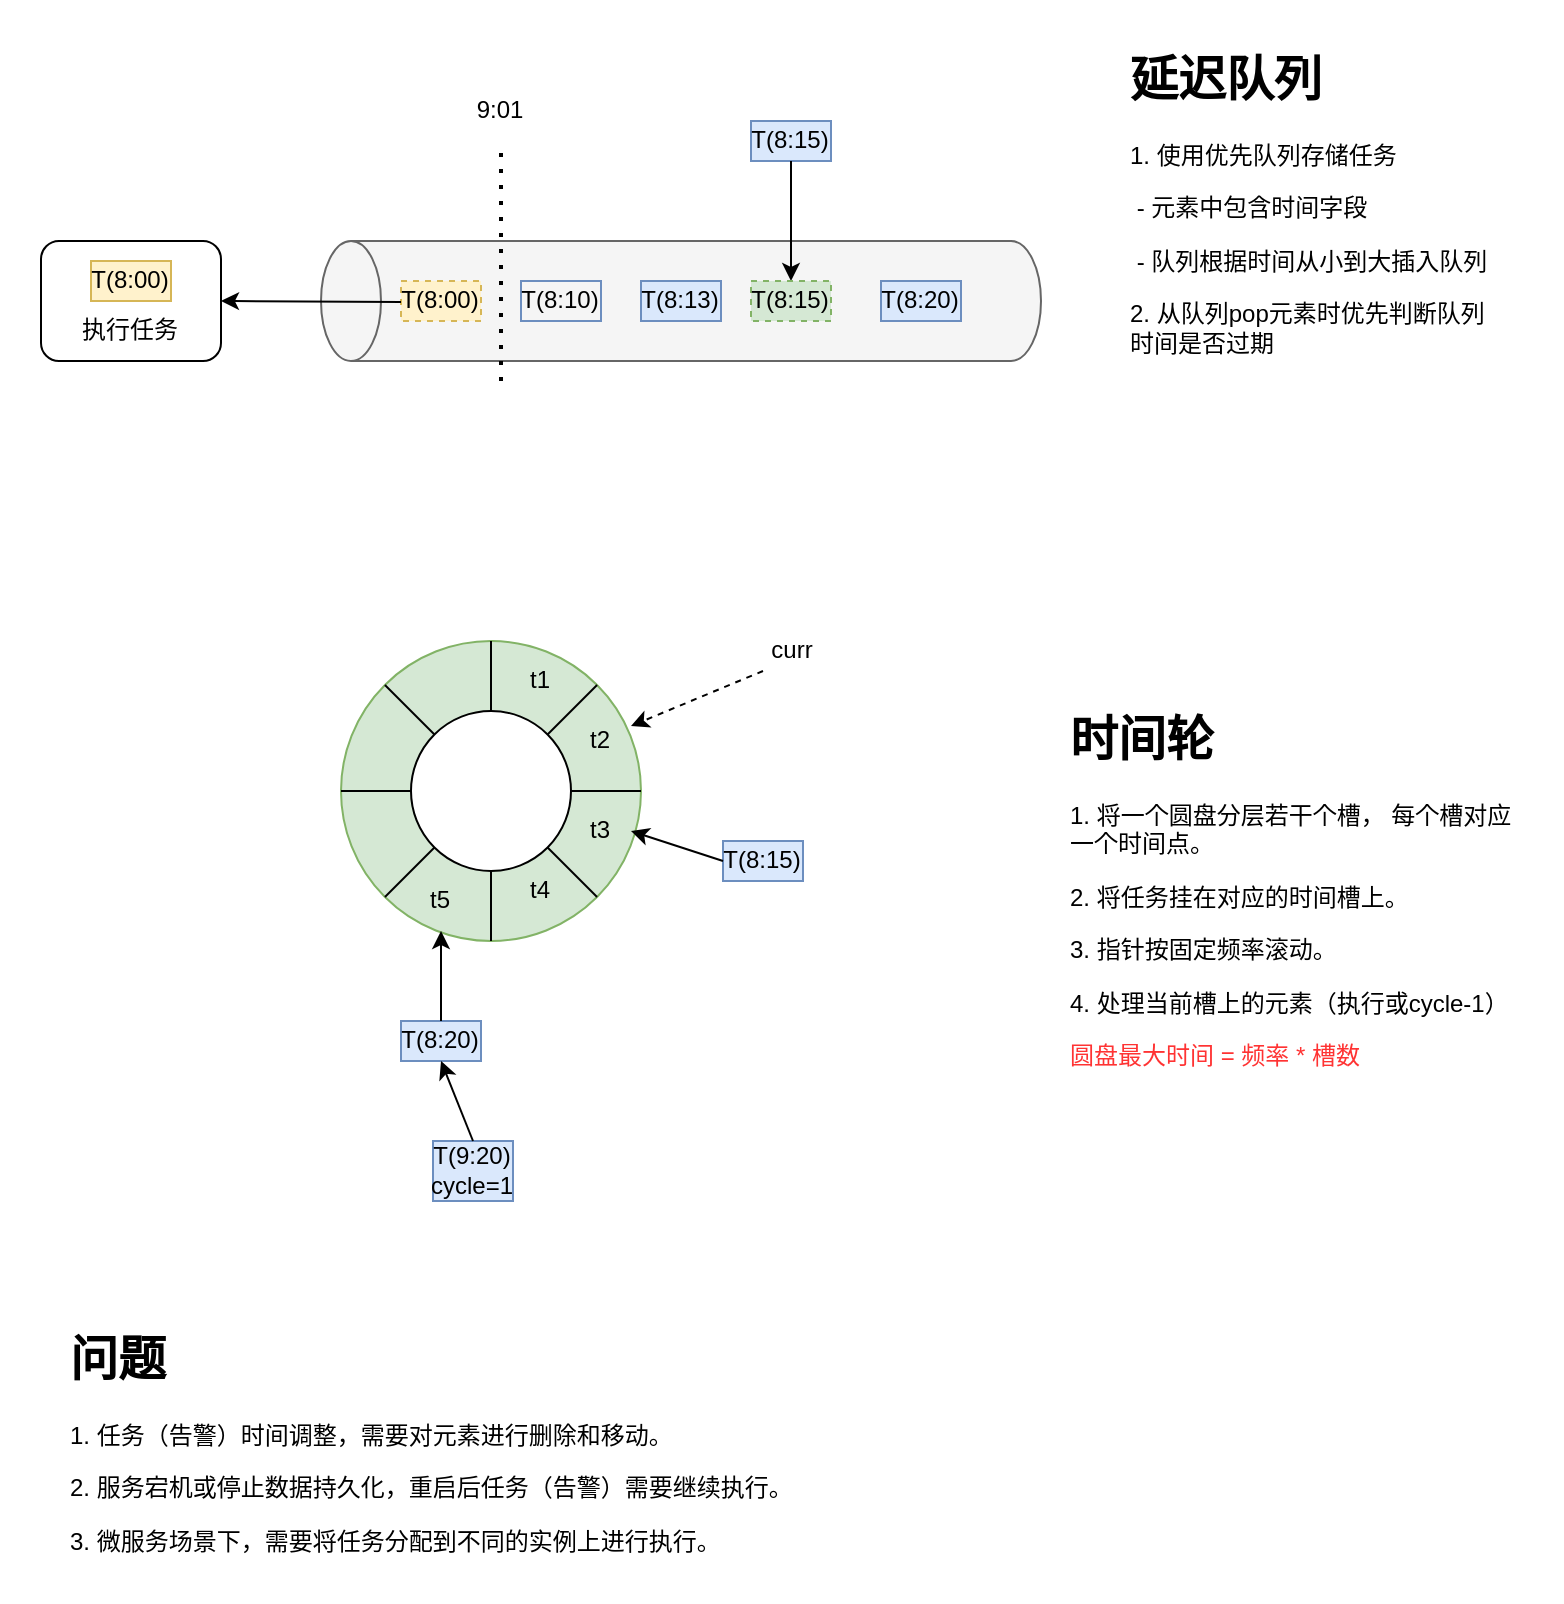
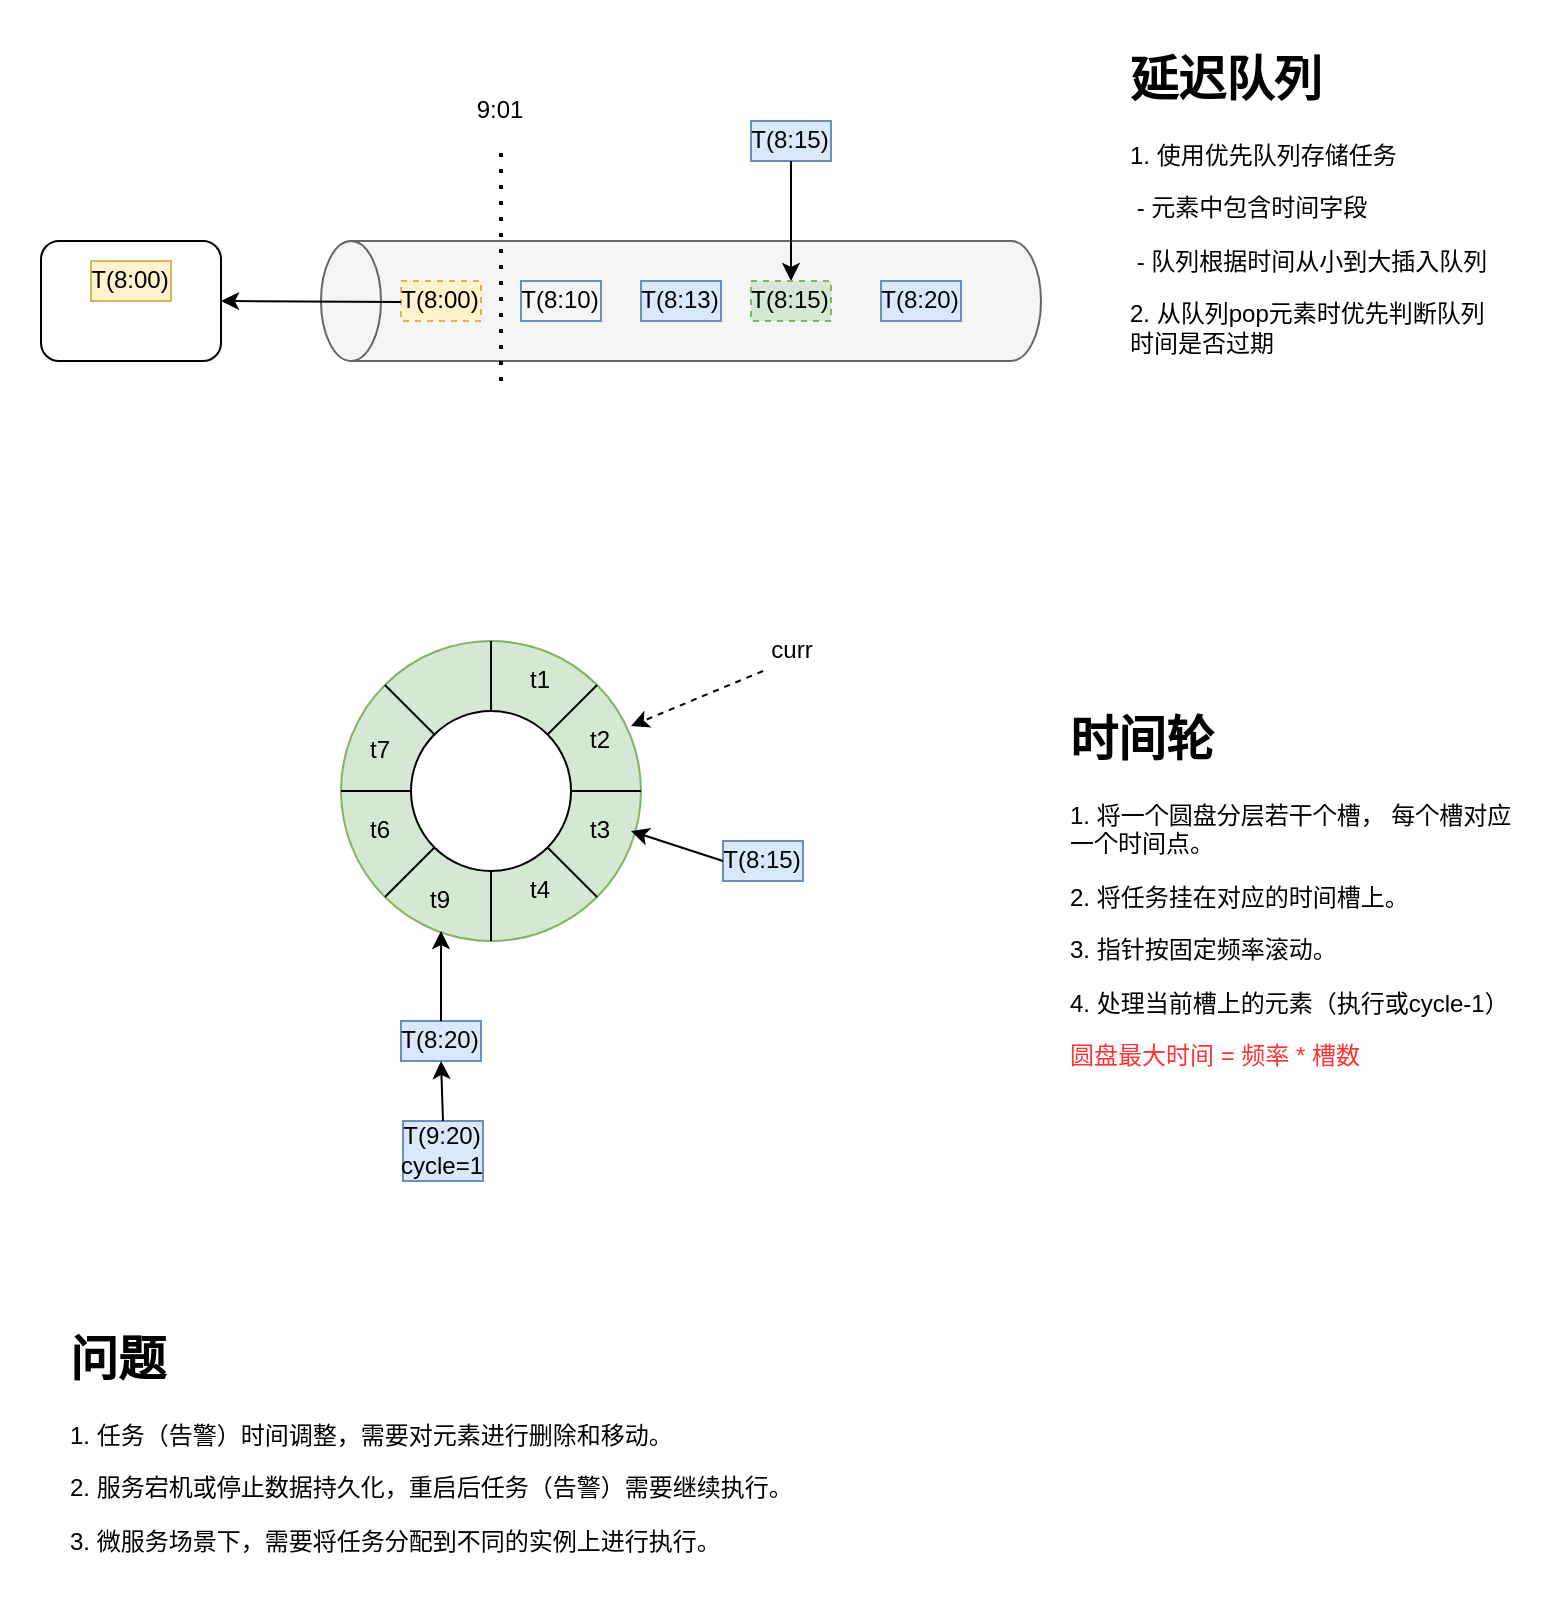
  <mxCell id="0" />
  <mxCell id="1" parent="0" />
  <mxCell id="2" value="" style="shape=cylinder3;whiteSpace=wrap;html=1;boundedLbl=1;backgroundOutline=1;size=15;direction=north;fillColor=#f5f5f5;fontColor=#333333;strokeColor=#666666;" vertex="1" parent="1"><mxGeometry x="160" y="120" width="360" height="60" as="geometry" /></mxCell>
  <mxCell id="3" value="T(8:00)" style="rounded=0;whiteSpace=wrap;html=1;fillColor=#fff2cc;strokeColor=#d6b656;dashed=1;" vertex="1" parent="1"><mxGeometry x="200" y="140" width="40" height="20" as="geometry" /></mxCell>
  <mxCell id="4" value="T(8:15)" style="rounded=0;whiteSpace=wrap;html=1;fillColor=#dae8fc;strokeColor=#6c8ebf;" vertex="1" parent="1"><mxGeometry x="375" y="60" width="40" height="20" as="geometry" /></mxCell>
  <mxCell id="5" value="" style="endArrow=classic;html=1;rounded=0;exitX=0.5;exitY=1;exitDx=0;exitDy=0;" edge="1" parent="1" source="4" target="6"><mxGeometry width="50" height="50" relative="1" as="geometry"><mxPoint x="70" y="320" as="sourcePoint" /><mxPoint x="410" y="100" as="targetPoint" /></mxGeometry></mxCell>
  <mxCell id="6" value="T(8:15)" style="rounded=0;whiteSpace=wrap;html=1;fillColor=#d5e8d4;strokeColor=#82b366;dashed=1;" vertex="1" parent="1"><mxGeometry x="375" y="140" width="40" height="20" as="geometry" /></mxCell>
  <mxCell id="7" value="T(8:10)" style="rounded=0;whiteSpace=wrap;html=1;fillColor=#f5f5f5;strokeColor=#6c8ebf;" vertex="1" parent="1"><mxGeometry x="260" y="140" width="40" height="20" as="geometry" /></mxCell>
  <mxCell id="8" value="T(8:20)" style="rounded=0;whiteSpace=wrap;html=1;fillColor=#dae8fc;strokeColor=#6c8ebf;" vertex="1" parent="1"><mxGeometry x="440" y="140" width="40" height="20" as="geometry" /></mxCell>
  <mxCell id="9" value="" style="endArrow=classic;html=1;rounded=0;" edge="1" parent="1"><mxGeometry width="50" height="50" relative="1" as="geometry"><mxPoint x="200" y="150.5" as="sourcePoint" /><mxPoint x="110" y="150" as="targetPoint" /></mxGeometry></mxCell>
  <mxCell id="10" value="T(8:13)" style="rounded=0;whiteSpace=wrap;html=1;fillColor=#dae8fc;strokeColor=#6c8ebf;" vertex="1" parent="1"><mxGeometry x="320" y="140" width="40" height="20" as="geometry" /></mxCell>
  <mxCell id="11" value="" style="endArrow=none;dashed=1;html=1;dashPattern=1 3;strokeWidth=2;rounded=0;" edge="1" parent="1"><mxGeometry width="50" height="50" relative="1" as="geometry"><mxPoint x="250" y="190" as="sourcePoint" /><mxPoint x="250" y="70" as="targetPoint" /></mxGeometry></mxCell>
  <mxCell id="12" value="9:01" style="text;html=1;strokeColor=none;fillColor=none;align=center;verticalAlign=middle;whiteSpace=wrap;rounded=0;" vertex="1" parent="1"><mxGeometry x="220" y="40" width="60" height="30" as="geometry" /></mxCell>
  <mxCell id="13" value="" style="group" vertex="1" connectable="0" parent="1"><mxGeometry x="170" y="320" width="156" height="150" as="geometry" /></mxCell>
  <mxCell id="14" value="" style="ellipse;whiteSpace=wrap;html=1;aspect=fixed;fillColor=#d5e8d4;strokeColor=#82b366;" vertex="1" parent="13"><mxGeometry width="150" height="150" as="geometry" /></mxCell>
  <mxCell id="15" value="" style="ellipse;whiteSpace=wrap;html=1;aspect=fixed;" vertex="1" parent="13"><mxGeometry x="35" y="35" width="80" height="80" as="geometry" /></mxCell>
  <mxCell id="16" value="" style="endArrow=none;html=1;rounded=0;entryX=0.5;entryY=0;entryDx=0;entryDy=0;exitX=0.5;exitY=0;exitDx=0;exitDy=0;" edge="1" parent="13" source="15" target="14"><mxGeometry width="50" height="50" relative="1" as="geometry"><mxPoint x="190" y="20" as="sourcePoint" /><mxPoint x="240" y="-30" as="targetPoint" /></mxGeometry></mxCell>
  <mxCell id="17" value="" style="endArrow=none;html=1;rounded=0;exitX=0;exitY=0;exitDx=0;exitDy=0;" edge="1" parent="13" source="15" target="14"><mxGeometry width="50" height="50" relative="1" as="geometry"><mxPoint x="50" y="50" as="sourcePoint" /><mxPoint x="50" y="10" as="targetPoint" /></mxGeometry></mxCell>
  <mxCell id="18" value="" style="endArrow=none;html=1;rounded=0;entryX=0;entryY=0.5;entryDx=0;entryDy=0;exitX=0;exitY=0.5;exitDx=0;exitDy=0;" edge="1" parent="13" source="15" target="14"><mxGeometry width="50" height="50" relative="1" as="geometry"><mxPoint x="30" y="75" as="sourcePoint" /><mxPoint x="15.28" y="50.03" as="targetPoint" /></mxGeometry></mxCell>
  <mxCell id="19" value="" style="endArrow=none;html=1;rounded=0;entryX=0;entryY=1;entryDx=0;entryDy=0;exitX=0;exitY=1;exitDx=0;exitDy=0;" edge="1" parent="13" source="15" target="14"><mxGeometry width="50" height="50" relative="1" as="geometry"><mxPoint x="40" y="100" as="sourcePoint" /><mxPoint x="5" y="100" as="targetPoint" /></mxGeometry></mxCell>
  <mxCell id="20" value="" style="endArrow=none;html=1;rounded=0;entryX=0.5;entryY=1;entryDx=0;entryDy=0;exitX=0.5;exitY=1;exitDx=0;exitDy=0;" edge="1" parent="13" source="15" target="14"><mxGeometry width="50" height="50" relative="1" as="geometry"><mxPoint x="72.66" y="124.97" as="sourcePoint" /><mxPoint x="47.66" y="149.97" as="targetPoint" /></mxGeometry></mxCell>
  <mxCell id="21" value="" style="endArrow=none;html=1;rounded=0;entryX=1;entryY=1;entryDx=0;entryDy=0;exitX=1;exitY=1;exitDx=0;exitDy=0;" edge="1" parent="13" source="15" target="14"><mxGeometry width="50" height="50" relative="1" as="geometry"><mxPoint x="115" y="110" as="sourcePoint" /><mxPoint x="115" y="145" as="targetPoint" /></mxGeometry></mxCell>
  <mxCell id="22" value="" style="endArrow=none;html=1;rounded=0;entryX=1;entryY=0.5;entryDx=0;entryDy=0;exitX=1;exitY=0.5;exitDx=0;exitDy=0;" edge="1" parent="13" source="15" target="14"><mxGeometry width="50" height="50" relative="1" as="geometry"><mxPoint x="123.72" y="64.72" as="sourcePoint" /><mxPoint x="135.72" y="106.72" as="targetPoint" /></mxGeometry></mxCell>
  <mxCell id="23" value="" style="endArrow=none;html=1;rounded=0;entryX=1;entryY=0;entryDx=0;entryDy=0;exitX=1;exitY=0;exitDx=0;exitDy=0;" edge="1" parent="13" source="15" target="14"><mxGeometry width="50" height="50" relative="1" as="geometry"><mxPoint x="183" y="-0.28" as="sourcePoint" /><mxPoint x="195" y="41.72" as="targetPoint" /></mxGeometry></mxCell>
  <mxCell id="24" value="t1" style="text;html=1;strokeColor=none;fillColor=none;align=center;verticalAlign=middle;whiteSpace=wrap;rounded=0;" vertex="1" parent="13"><mxGeometry x="85" y="5" width="30" height="30" as="geometry" /></mxCell>
  <mxCell id="25" value="t3" style="text;html=1;strokeColor=none;fillColor=none;align=center;verticalAlign=middle;whiteSpace=wrap;rounded=0;" vertex="1" parent="13"><mxGeometry x="115" y="80" width="30" height="30" as="geometry" /></mxCell>
  <mxCell id="26" value="t4" style="text;html=1;strokeColor=none;fillColor=none;align=center;verticalAlign=middle;whiteSpace=wrap;rounded=0;" vertex="1" parent="13"><mxGeometry x="85" y="110" width="30" height="30" as="geometry" /></mxCell>
- <mxCell id="27" value="t5" style="text;html=1;strokeColor=none;fillColor=none;align=center;verticalAlign=middle;whiteSpace=wrap;rounded=0;" vertex="1" parent="13"><mxGeometry x="35" y="115" width="30" height="30" as="geometry" /></mxCell>
+ <mxCell id="27" value="t9" style="text;html=1;strokeColor=none;fillColor=none;align=center;verticalAlign=middle;whiteSpace=wrap;rounded=0;" vertex="1" parent="13"><mxGeometry x="35" y="115" width="30" height="30" as="geometry" /></mxCell>
+ <mxCell id="28" value="t6" style="text;html=1;strokeColor=none;fillColor=none;align=center;verticalAlign=middle;whiteSpace=wrap;rounded=0;" vertex="1" parent="13"><mxGeometry x="5" y="80" width="30" height="30" as="geometry" /></mxCell>
+ <mxCell id="29" value="t7" style="text;html=1;strokeColor=none;fillColor=none;align=center;verticalAlign=middle;whiteSpace=wrap;rounded=0;" vertex="1" parent="13"><mxGeometry x="5" y="40" width="30" height="30" as="geometry" /></mxCell>
  <mxCell id="30" value="t2" style="text;html=1;strokeColor=none;fillColor=none;align=center;verticalAlign=middle;whiteSpace=wrap;rounded=0;" vertex="1" parent="13"><mxGeometry x="115" y="35" width="30" height="30" as="geometry" /></mxCell>
  <mxCell id="31" value="T(8:15)" style="rounded=0;whiteSpace=wrap;html=1;fillColor=#dae8fc;strokeColor=#6c8ebf;" vertex="1" parent="1"><mxGeometry x="361" y="420" width="40" height="20" as="geometry" /></mxCell>
  <mxCell id="32" value="" style="endArrow=classic;html=1;rounded=0;entryX=1;entryY=0.5;entryDx=0;entryDy=0;exitX=0;exitY=0.5;exitDx=0;exitDy=0;" edge="1" parent="1" source="31" target="25"><mxGeometry width="50" height="50" relative="1" as="geometry"><mxPoint x="331" y="550" as="sourcePoint" /><mxPoint x="381" y="500" as="targetPoint" /></mxGeometry></mxCell>
  <mxCell id="33" value="T(8:20)" style="rounded=0;whiteSpace=wrap;html=1;fillColor=#dae8fc;strokeColor=#6c8ebf;" vertex="1" parent="1"><mxGeometry x="200" y="510" width="40" height="20" as="geometry" /></mxCell>
  <mxCell id="34" value="" style="endArrow=classic;html=1;rounded=0;entryX=0.5;entryY=1;entryDx=0;entryDy=0;exitX=0.5;exitY=0;exitDx=0;exitDy=0;" edge="1" parent="1" source="33" target="27"><mxGeometry width="50" height="50" relative="1" as="geometry"><mxPoint x="371" y="440" as="sourcePoint" /><mxPoint x="325" y="425" as="targetPoint" /></mxGeometry></mxCell>
- <mxCell id="35" value="T(9:20)&lt;br&gt;cycle=1" style="rounded=0;whiteSpace=wrap;html=1;fillColor=#dae8fc;strokeColor=#6c8ebf;" vertex="1" parent="1"><mxGeometry x="216" y="570" width="40" height="30" as="geometry" /></mxCell>
+ <mxCell id="35" value="T(9:20)&lt;br&gt;cycle=1" style="rounded=0;whiteSpace=wrap;html=1;fillColor=#dae8fc;strokeColor=#6c8ebf;" vertex="1" parent="1"><mxGeometry x="201" y="560" width="40" height="30" as="geometry" /></mxCell>
  <mxCell id="36" value="" style="endArrow=classic;html=1;rounded=0;entryX=0.5;entryY=1;entryDx=0;entryDy=0;exitX=0.5;exitY=0;exitDx=0;exitDy=0;" edge="1" parent="1" source="35" target="33"><mxGeometry width="50" height="50" relative="1" as="geometry"><mxPoint x="261" y="590" as="sourcePoint" /><mxPoint x="261" y="545" as="targetPoint" /></mxGeometry></mxCell>
  <mxCell id="37" value="" style="endArrow=classic;html=1;rounded=0;entryX=1;entryY=0.25;entryDx=0;entryDy=0;exitX=0;exitY=0.5;exitDx=0;exitDy=0;dashed=1;" edge="1" parent="1" target="30"><mxGeometry width="50" height="50" relative="1" as="geometry"><mxPoint x="381" y="335" as="sourcePoint" /><mxPoint x="335" y="320" as="targetPoint" /></mxGeometry></mxCell>
  <mxCell id="38" value="curr" style="text;html=1;strokeColor=none;fillColor=none;align=center;verticalAlign=middle;whiteSpace=wrap;rounded=0;" vertex="1" parent="1"><mxGeometry x="381" y="310" width="30" height="30" as="geometry" /></mxCell>
  <mxCell id="39" value="&lt;h1&gt;延迟队列&lt;/h1&gt;&lt;p&gt;1. 使用优先队列存储任务&lt;/p&gt;&lt;p&gt;&amp;nbsp;- 元素中包含时间字段&lt;/p&gt;&lt;p&gt;&amp;nbsp;- 队列根据时间从小到大插入队列&lt;/p&gt;&lt;p&gt;2. 从队列pop元素时优先判断队列时间是否过期&lt;/p&gt;&lt;p&gt;&lt;br&gt;&lt;/p&gt;" style="text;html=1;strokeColor=none;fillColor=none;spacing=5;spacingTop=-20;whiteSpace=wrap;overflow=hidden;rounded=0;" vertex="1" parent="1"><mxGeometry x="560" y="20" width="190" height="180" as="geometry" /></mxCell>
  <mxCell id="40" value="" style="rounded=1;whiteSpace=wrap;html=1;" vertex="1" parent="1"><mxGeometry x="20" y="120" width="90" height="60" as="geometry" /></mxCell>
  <mxCell id="41" value="T(8:00)" style="rounded=0;whiteSpace=wrap;html=1;fillColor=#fff2cc;strokeColor=#d6b656;" vertex="1" parent="1"><mxGeometry x="45" y="130" width="40" height="20" as="geometry" /></mxCell>
- <mxCell id="42" value="执行任务" style="text;html=1;strokeColor=none;fillColor=none;align=center;verticalAlign=middle;whiteSpace=wrap;rounded=0;" vertex="1" parent="1"><mxGeometry x="35" y="150" width="60" height="30" as="geometry" /></mxCell>
  <mxCell id="43" value="&lt;h1&gt;时间轮&lt;/h1&gt;&lt;p&gt;1. 将一个圆盘分层若干个槽， 每个槽对应一个时间点。&lt;/p&gt;&lt;p&gt;2. 将任务挂在对应的时间槽上。&lt;/p&gt;&lt;p&gt;3. 指针按固定频率滚动。&lt;/p&gt;&lt;p&gt;4. 处理当前槽上的元素（执行或cycle-1）&lt;/p&gt;&lt;p&gt;&lt;font color=&quot;#ff3333&quot;&gt;圆盘最大时间 = 频率 * 槽数&lt;/font&gt;&lt;/p&gt;&lt;p&gt;&lt;br&gt;&lt;/p&gt;" style="text;html=1;strokeColor=none;fillColor=none;spacing=5;spacingTop=-20;whiteSpace=wrap;overflow=hidden;rounded=0;" vertex="1" parent="1"><mxGeometry x="530" y="350" width="230" height="200" as="geometry" /></mxCell>
  <mxCell id="44" value="&lt;h1&gt;问题&lt;/h1&gt;&lt;p&gt;1. 任务（告警）时间调整，需要对元素进行删除和移动。&lt;/p&gt;&lt;p&gt;2. 服务宕机或停止数据持久化，重启后任务（告警）需要继续执行。&lt;/p&gt;&lt;p&gt;3. 微服务场景下，需要将任务分配到不同的实例上进行执行。&lt;/p&gt;" style="text;html=1;strokeColor=none;fillColor=none;spacing=5;spacingTop=-20;whiteSpace=wrap;overflow=hidden;rounded=0;" vertex="1" parent="1"><mxGeometry x="30" y="660" width="380" height="120" as="geometry" /></mxCell>
